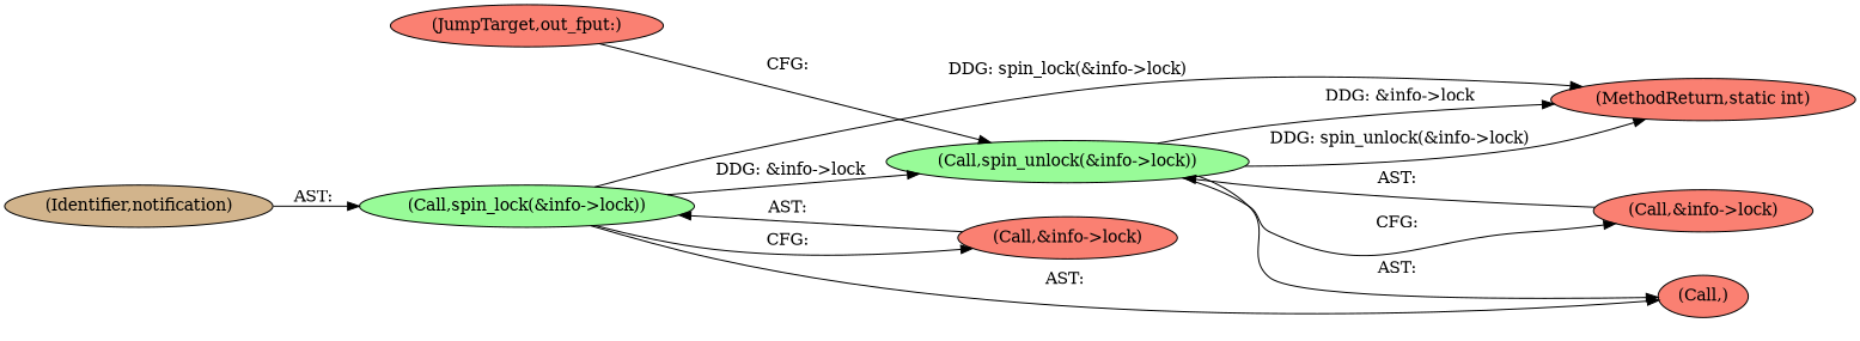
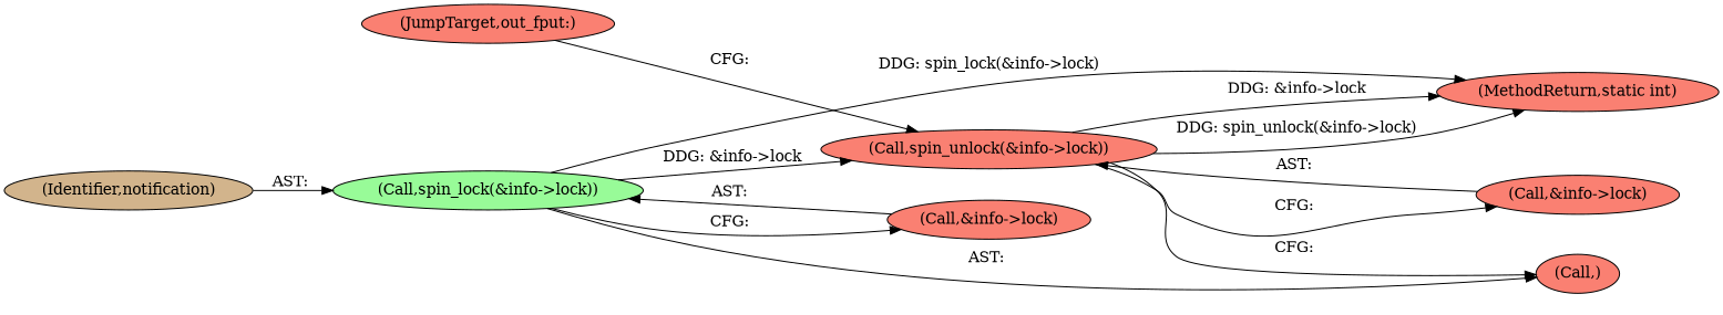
  digraph {
    rankdir=LR
    node [fillcolor=salmon style=filled]
    n1 [fillcolor=palegreen label="(Call,spin_lock(&info->lock))"]
-   n2 [fillcolor=palegreen label="(Call,spin_unlock(&info->lock))"]
+   n2 [label="(Call,spin_unlock(&info->lock))"]
    n3 [label="(Call,&info->lock)"]
    n4 [label="(Call,)"]
    n5 [label="(MethodReturn,static int)"]
    n6 [label="(Call,&info->lock)"]
    n7 [fillcolor=tan label="(Identifier,notification)"]
    n8 [label="(JumpTarget,out_fput:)"]
    n1 -> n2 [label="DDG: &info->lock"]
    n1 -> n3 [label="CFG: "]
    n1 -> n4 [label="AST: "]
    n1 -> n5 [label="DDG: spin_lock(&info->lock)"]
-   n2 -> n4 [label="AST: "]
+   n2 -> n4 [label="CFG: "]
    n2 -> n5 [label="DDG: &info->lock"]
    n2 -> n5 [label="DDG: spin_unlock(&info->lock)"]
    n2 -> n6 [label="CFG: "]
    n3 -> n1 [label="AST: "]
    n6 -> n2 [label="AST: "]
    n7 -> n1 [label="AST: "]
    n8 -> n2 [label="CFG: "]
  }
